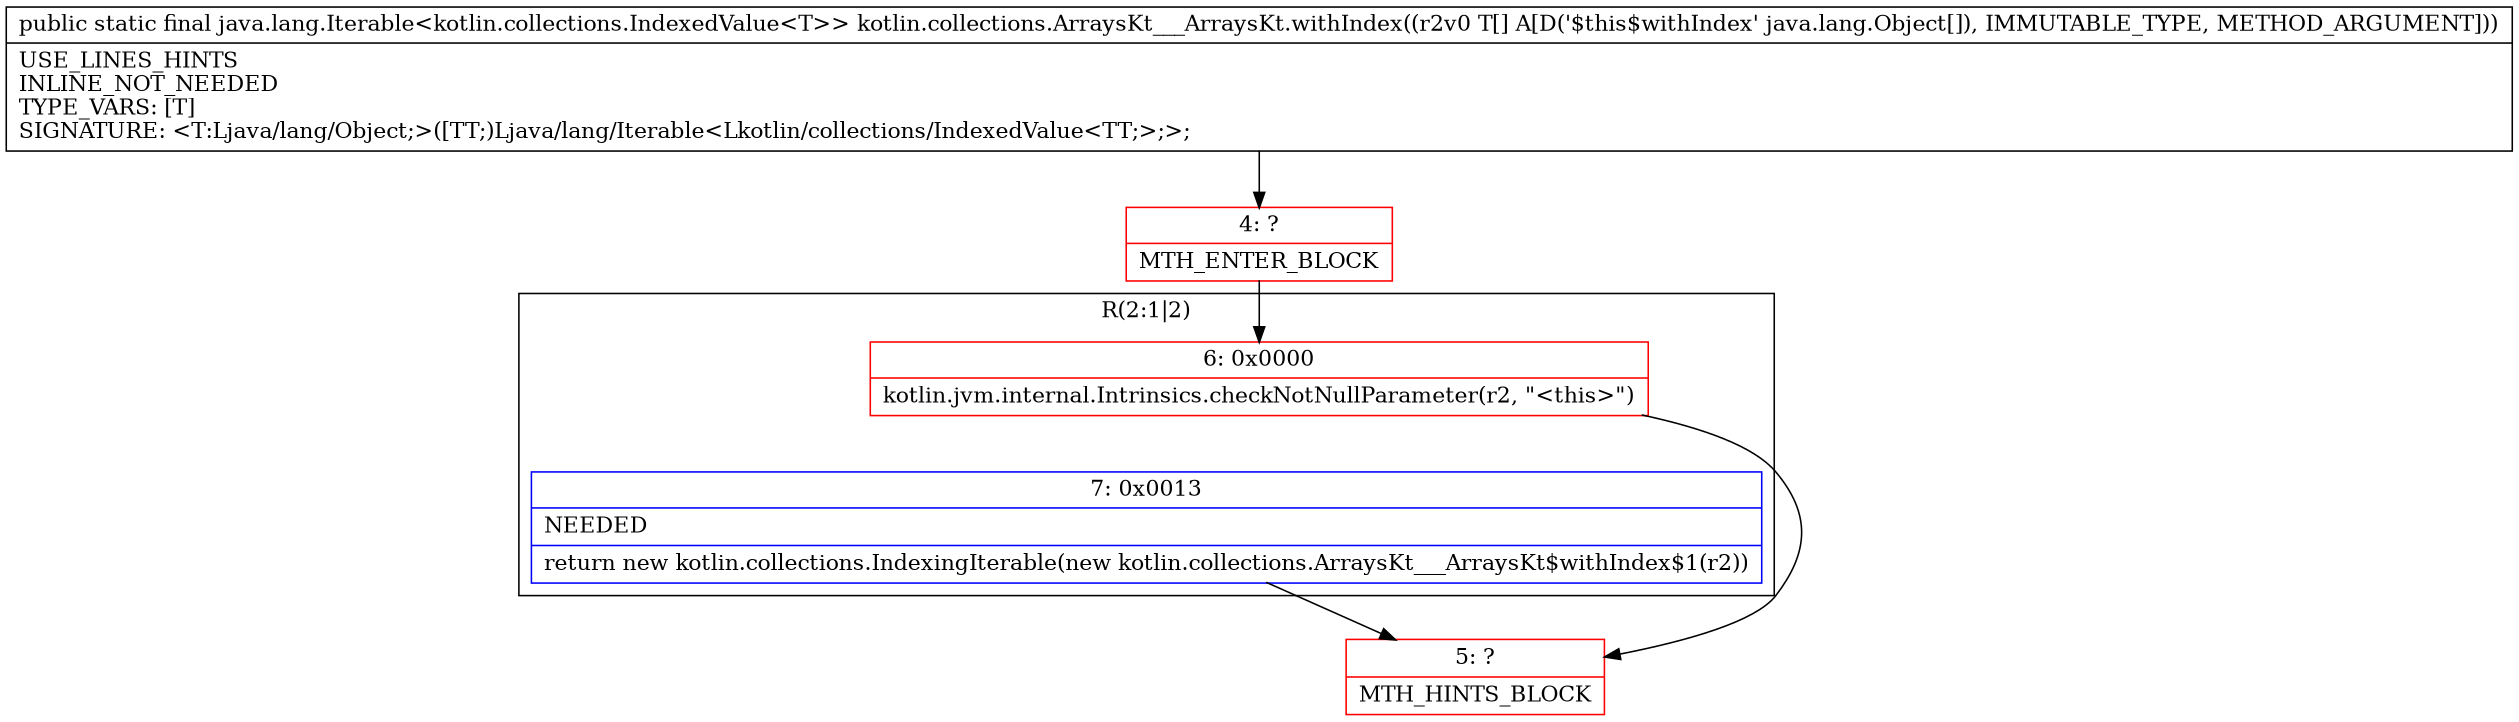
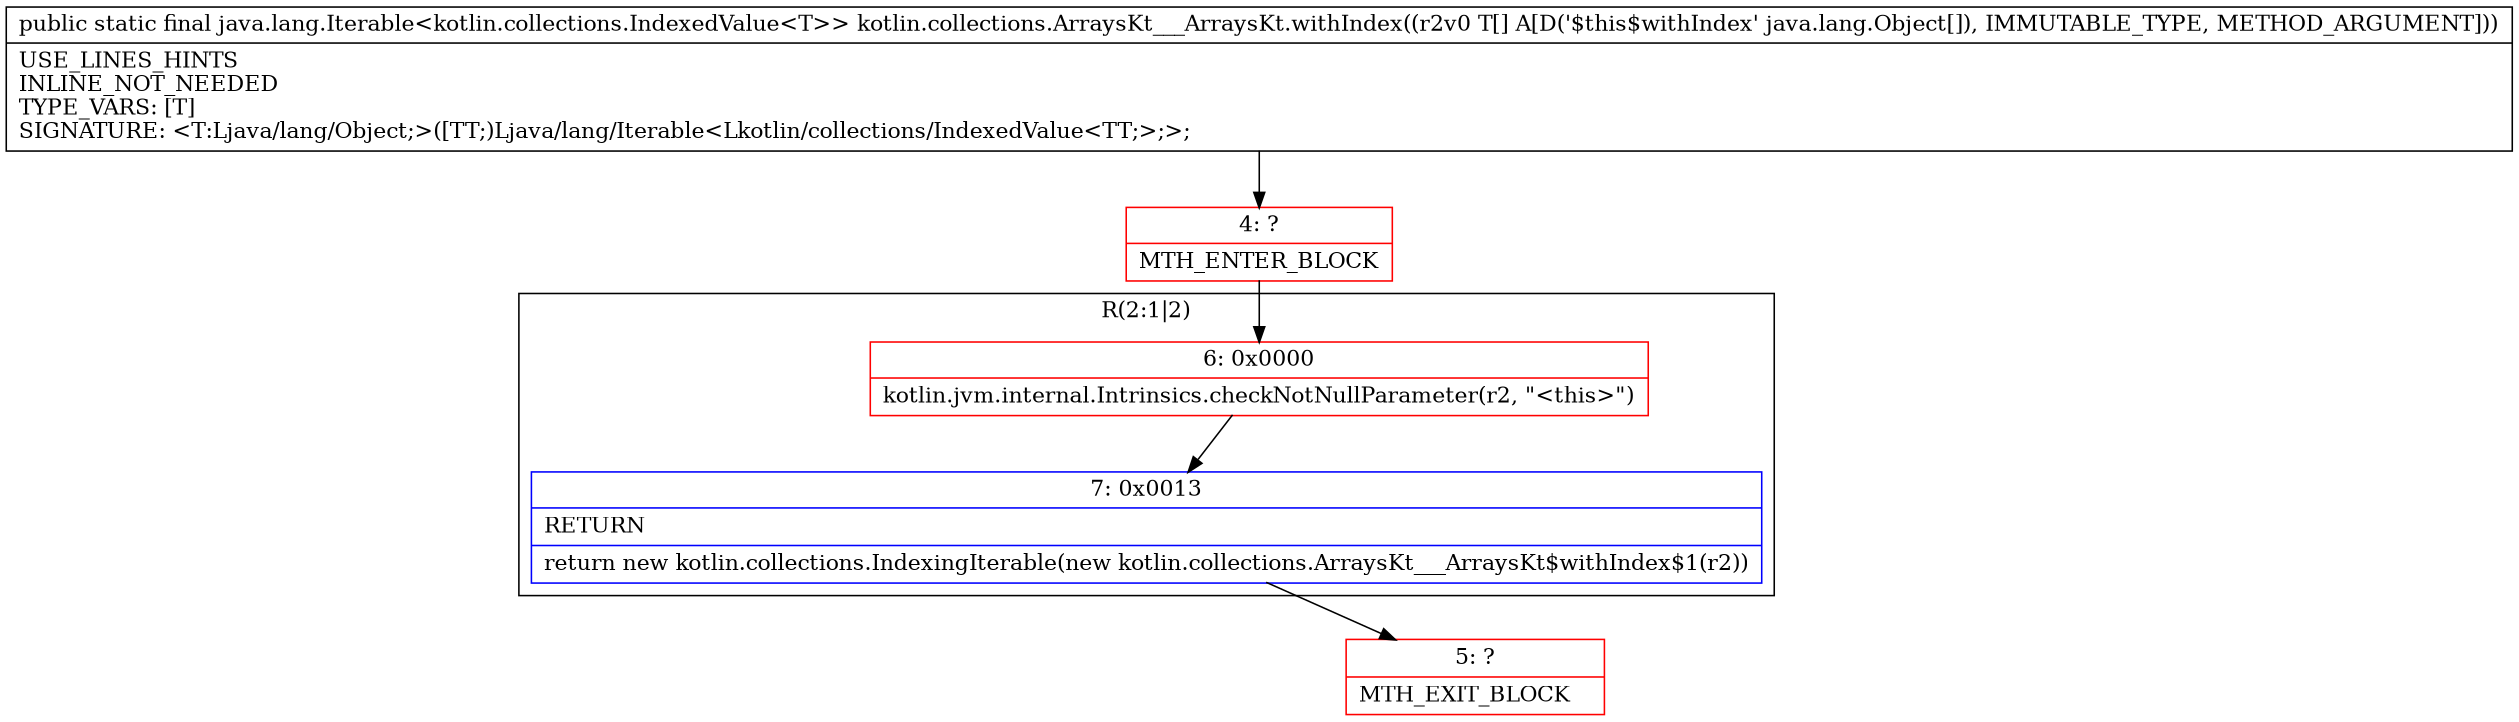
  digraph {
    node [color=red shape=record]
    n1 [label="{6\:\ 0x0000|kotlin.jvm.internal.Intrinsics.checkNotNullParameter(r2, \"\<this\>\")\l}"]
-   n2 [color=blue label="{7\:\ 0x0013|NEEDED\l|return new kotlin.collections.IndexingIterable(new kotlin.collections.ArraysKt___ArraysKt$withIndex$1(r2))\l}"]
-   n3 [label="{5\:\ ?|MTH_HINTS_BLOCK\l}"]
+   n2 [color=blue label="{7\:\ 0x0013|RETURN\l|return new kotlin.collections.IndexingIterable(new kotlin.collections.ArraysKt___ArraysKt$withIndex$1(r2))\l}"]
+   n3 [label="{5\:\ ?|MTH_EXIT_BLOCK\l}"]
    n4 [label="{4\:\ ?|MTH_ENTER_BLOCK\l}"]
    n5 [label="{public static final java.lang.Iterable\<kotlin.collections.IndexedValue\<T\>\> kotlin.collections.ArraysKt___ArraysKt.withIndex((r2v0 T[] A[D('$this$withIndex' java.lang.Object[]), IMMUTABLE_TYPE, METHOD_ARGUMENT]))  | USE_LINES_HINTS\lINLINE_NOT_NEEDED\lTYPE_VARS: [T]\lSIGNATURE: \<T:Ljava\/lang\/Object;\>([TT;)Ljava\/lang\/Iterable\<Lkotlin\/collections\/IndexedValue\<TT;\>;\>;\l}" color=""]
    subgraph cluster_1 {
      label="R(2:1|2)"
      n1
      n2
    }
-   n1 -> n3
+   n1 -> n2
    n2 -> n3
    n4 -> n1
    n5 -> n4
  }
